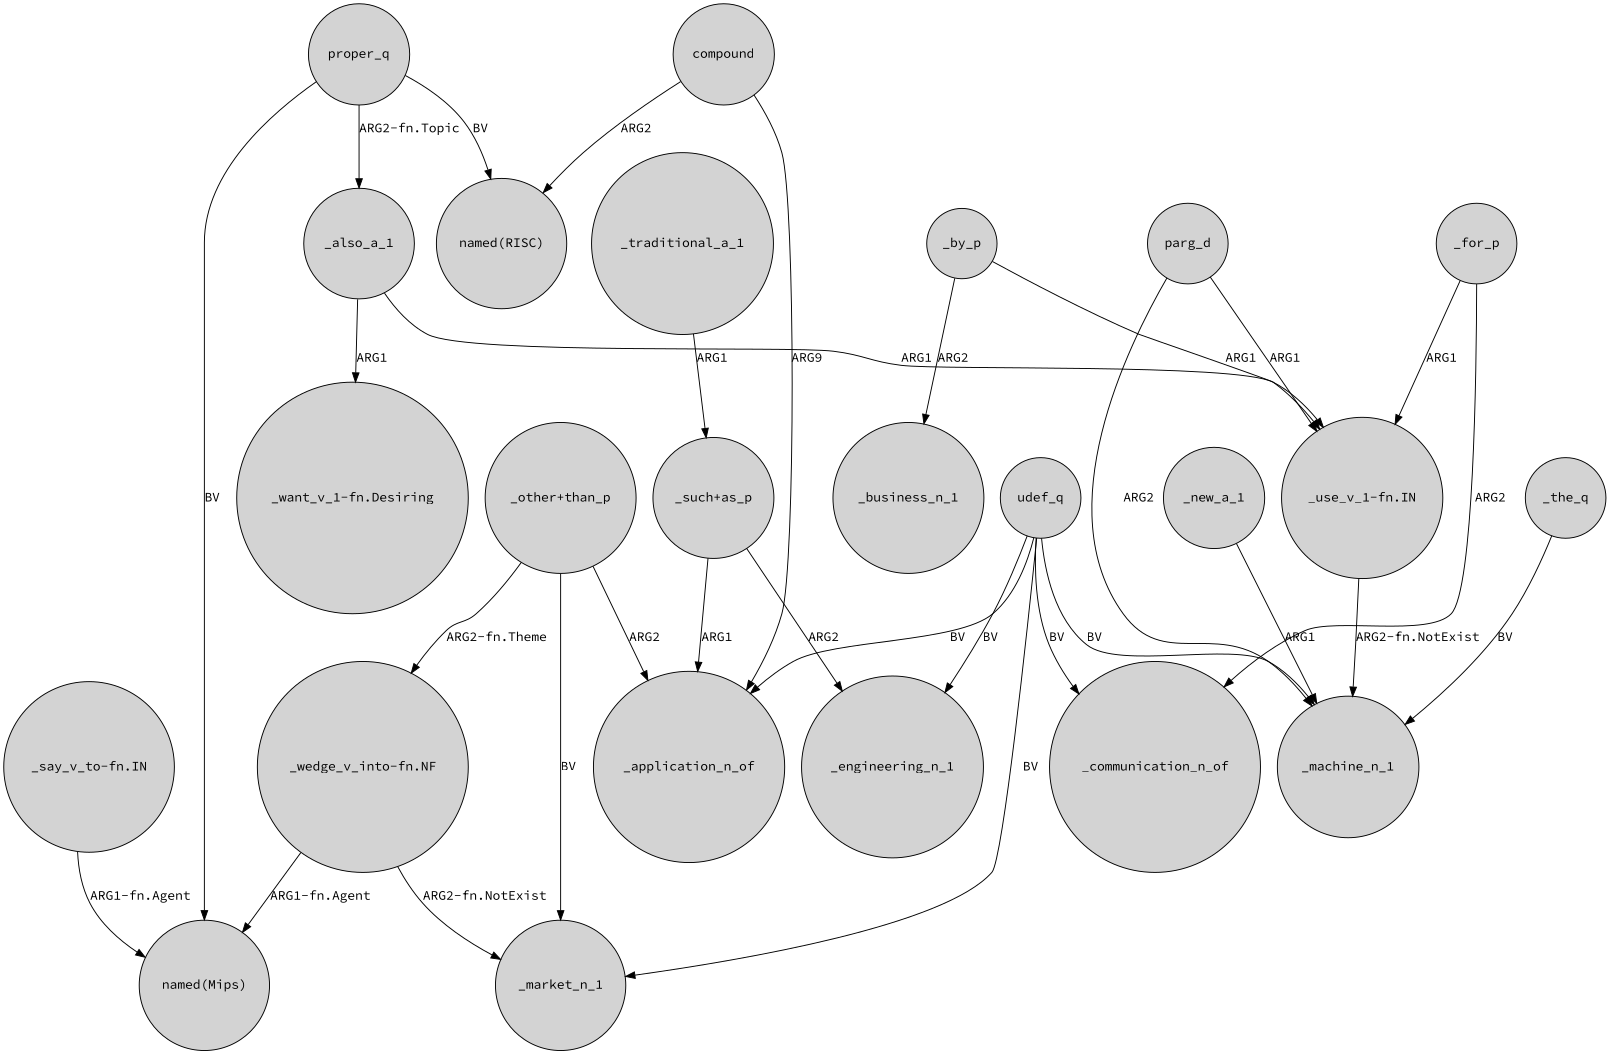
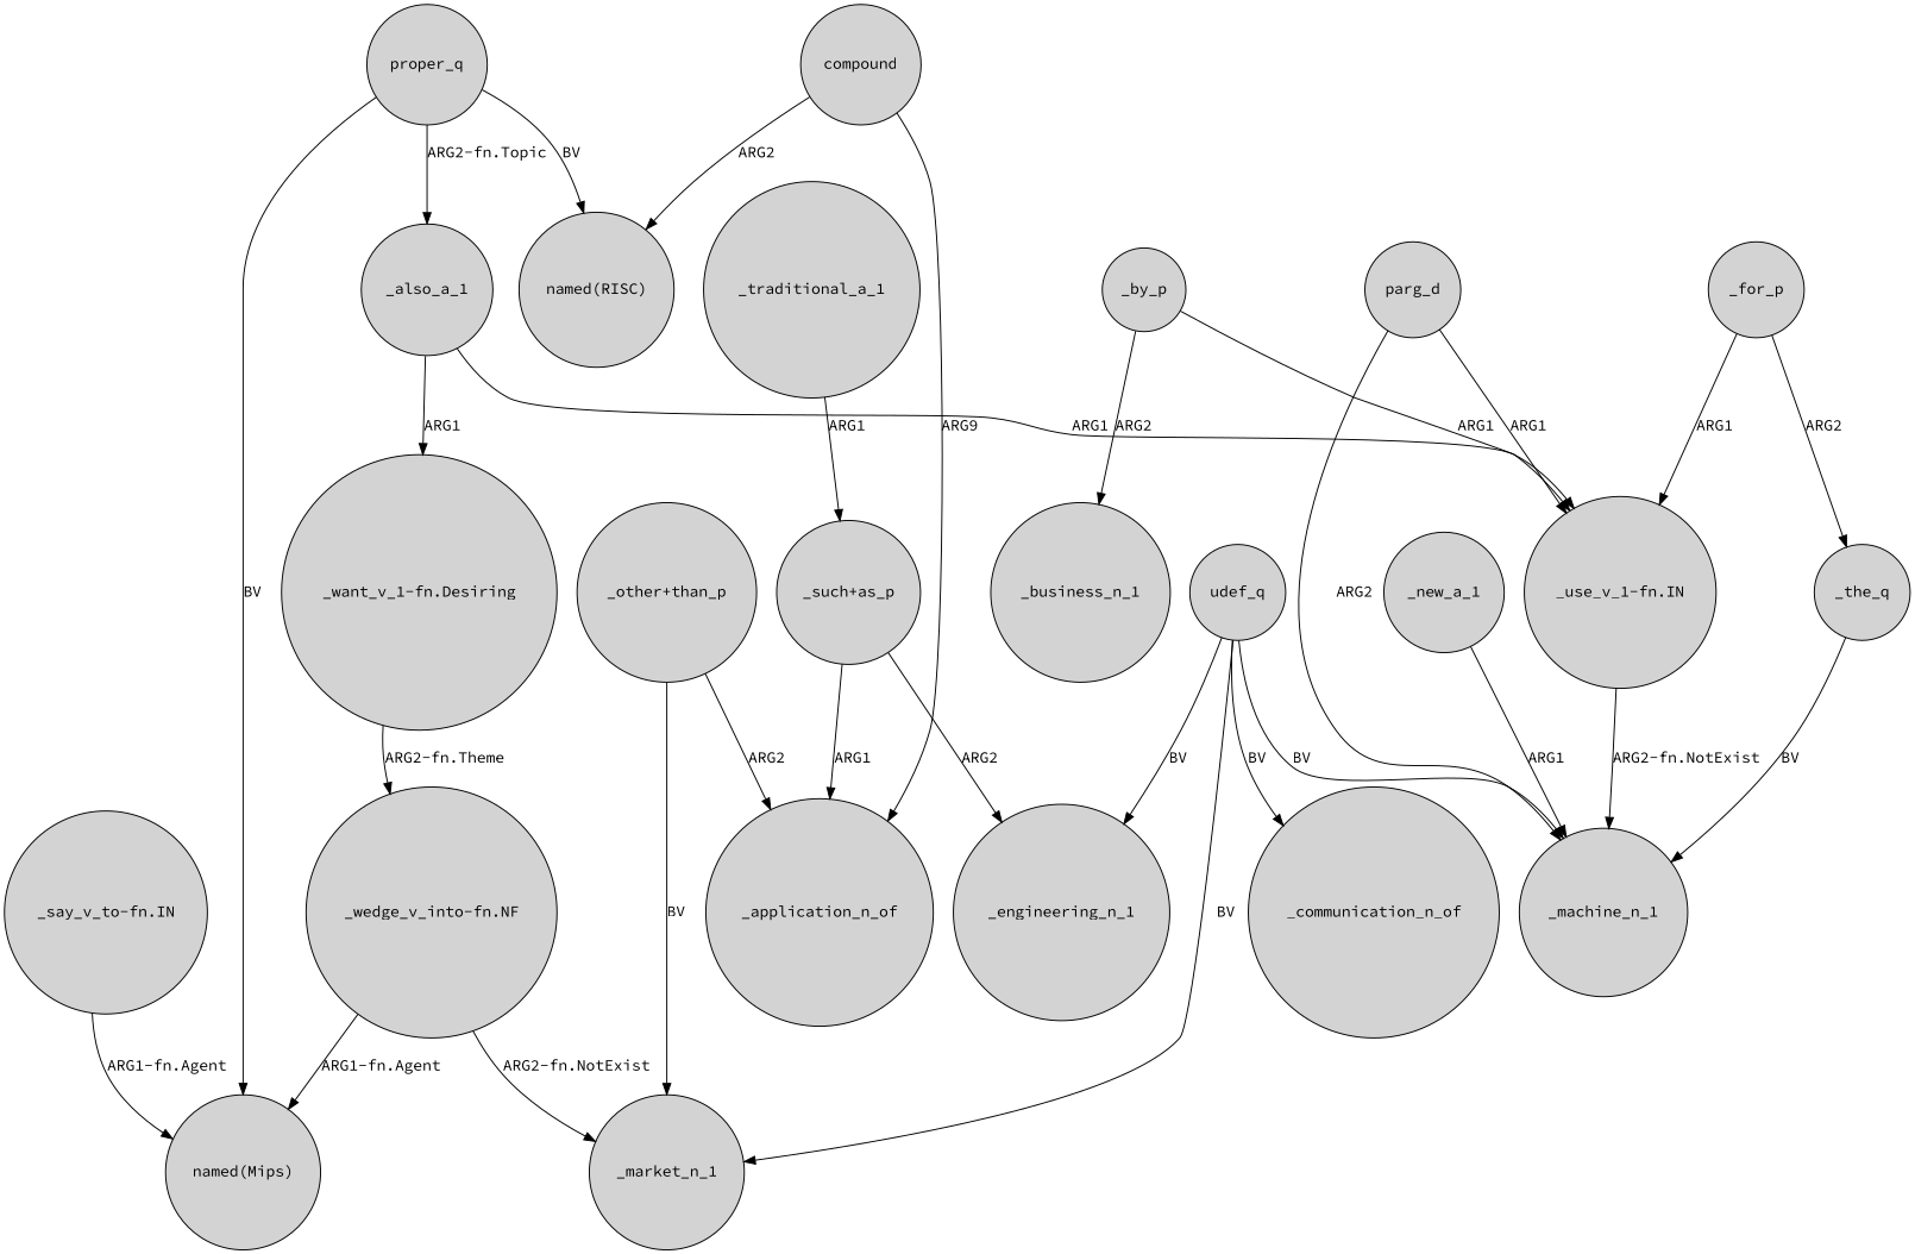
  digraph {
    fontname="Source Code Pro"
    node [fontname="Source Code Pro" shape=circle style=filled]
    edge [fontname="Source Code Pro"]
    "_say_v_to-fn.IN"
    "named(Mips)"
    _also_a_1
    "_want_v_1-fn.Desiring"
    "_use_v_1-fn.IN"
    "_wedge_v_into-fn.NF"
    _machine_n_1
    _market_n_1
    "_other+than_p"
    _application_n_of
    "_such+as_p"
    _engineering_n_1
    udef_q
    _communication_n_of
    proper_q
    "named(RISC)"
    _the_q
    _by_p
    _business_n_1
    _new_a_1
    _for_p
    _traditional_a_1
    compound
    parg_d
    "_say_v_to-fn.IN" -> "named(Mips)" [label="ARG1-fn.Agent"]
    _also_a_1 -> "_want_v_1-fn.Desiring" [label=ARG1]
    _also_a_1 -> "_use_v_1-fn.IN" [label=ARG1]
-   "_other+than_p" -> "_wedge_v_into-fn.NF" [label="ARG2-fn.Theme"]
+   "_want_v_1-fn.Desiring" -> "_wedge_v_into-fn.NF" [label="ARG2-fn.Theme"]
    "_use_v_1-fn.IN" -> _machine_n_1 [label="ARG2-fn.NotExist"]
    "_wedge_v_into-fn.NF" -> "named(Mips)" [label="ARG1-fn.Agent"]
    "_wedge_v_into-fn.NF" -> _market_n_1 [label="ARG2-fn.NotExist"]
    "_other+than_p" -> _market_n_1 [label=BV]
    "_other+than_p" -> _application_n_of [label=ARG2]
    "_such+as_p" -> _application_n_of [label=ARG1]
    "_such+as_p" -> _engineering_n_1 [label=ARG2]
    udef_q -> _machine_n_1 [label=BV]
    udef_q -> _market_n_1 [label=BV]
-   udef_q -> _application_n_of [label=BV]
    udef_q -> _engineering_n_1 [label=BV]
    udef_q -> _communication_n_of [label=BV]
    proper_q -> "named(Mips)" [label=BV]
    proper_q -> _also_a_1 [label="ARG2-fn.Topic"]
    proper_q -> "named(RISC)" [label=BV]
    _the_q -> _machine_n_1 [label=BV]
    _by_p -> "_use_v_1-fn.IN" [label=ARG1]
    _by_p -> _business_n_1 [label=ARG2]
    _new_a_1 -> _machine_n_1 [label=ARG1]
    _for_p -> "_use_v_1-fn.IN" [label=ARG1]
-   _for_p -> _communication_n_of [label=ARG2]
+   _for_p -> _the_q [label=ARG2]
    _traditional_a_1 -> "_such+as_p" [label=ARG1]
    compound -> _application_n_of [label=ARG9]
    compound -> "named(RISC)" [label=ARG2]
    parg_d -> "_use_v_1-fn.IN" [label=ARG1]
    parg_d -> _machine_n_1 [label=ARG2]
  }
